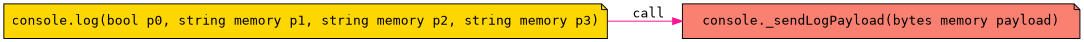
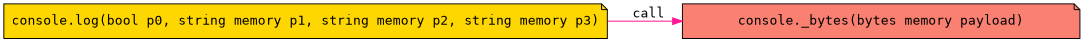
  digraph {
    rankdir=LR
    fontname="DejaVu Sans Mono"
    node [style=filled shape=note fontname="DejaVu Sans Mono"]
    "console.log(bool p0, string memory p1, string memory p2, string memory p3)" [height=0.5 width=8.6509 fillcolor=gold]
-   "console._sendLogPayload(bytes memory payload)" [height=0.5 width=5.7372 fillcolor=salmon]
+   "console._sendLogPayload(bytes memory payload)" [height=0.5 width=5.7372 fillcolor=salmon label="console._bytes(bytes memory payload)"]
    "console.log(bool p0, string memory p1, string memory p2, string memory p3)" -> "console._sendLogPayload(bytes memory payload)" [label=" call" color=deeppink style=solid fontname="DejaVu Sans Mono"]
  }
